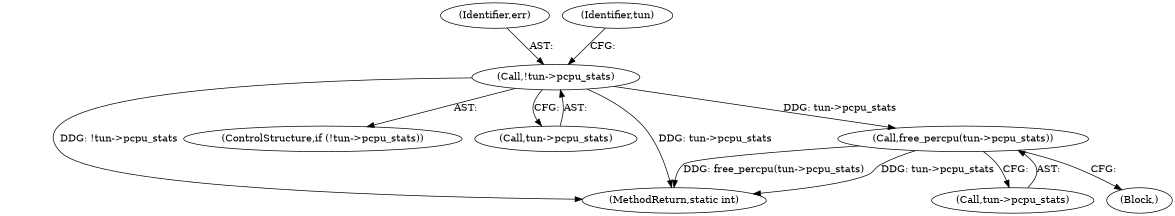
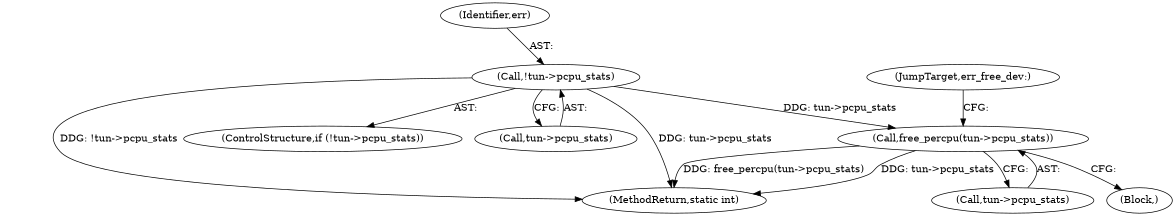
  digraph {
    n1 [label="(Call,!tun->pcpu_stats)"]
    n2 [label="(Call,free_percpu(tun->pcpu_stats))"]
    n3 [label="(ControlStructure,if (!tun->pcpu_stats))"]
    n4 [label="(MethodReturn,static int)"]
    n5 [label="(Call,tun->pcpu_stats)"]
    n6 [label="(Block,)"]
    n7 [label="(Call,tun->pcpu_stats)"]
    n8 [label="(Identifier,err)"]
-   n9 [label="(Identifier,tun)"]
+   n10 [label="(JumpTarget,err_free_dev:)"]
    n1 -> n2 [label="DDG: tun->pcpu_stats"]
    n1 -> n3 [label="AST: "]
    n1 -> n4 [label="DDG: !tun->pcpu_stats"]
    n1 -> n4 [label="DDG: tun->pcpu_stats"]
    n1 -> n5 [label="CFG: "]
    n2 -> n4 [label="DDG: tun->pcpu_stats"]
    n2 -> n4 [label="DDG: free_percpu(tun->pcpu_stats)"]
    n2 -> n6 [label="CFG: "]
    n2 -> n7 [label="CFG: "]
    n5 -> n1 [label="AST: "]
    n7 -> n2 [label="AST: "]
    n8 -> n1 [label="AST: "]
-   n9 -> n1 [label="CFG: "]
+   n10 -> n2 [label="CFG: "]
  }
